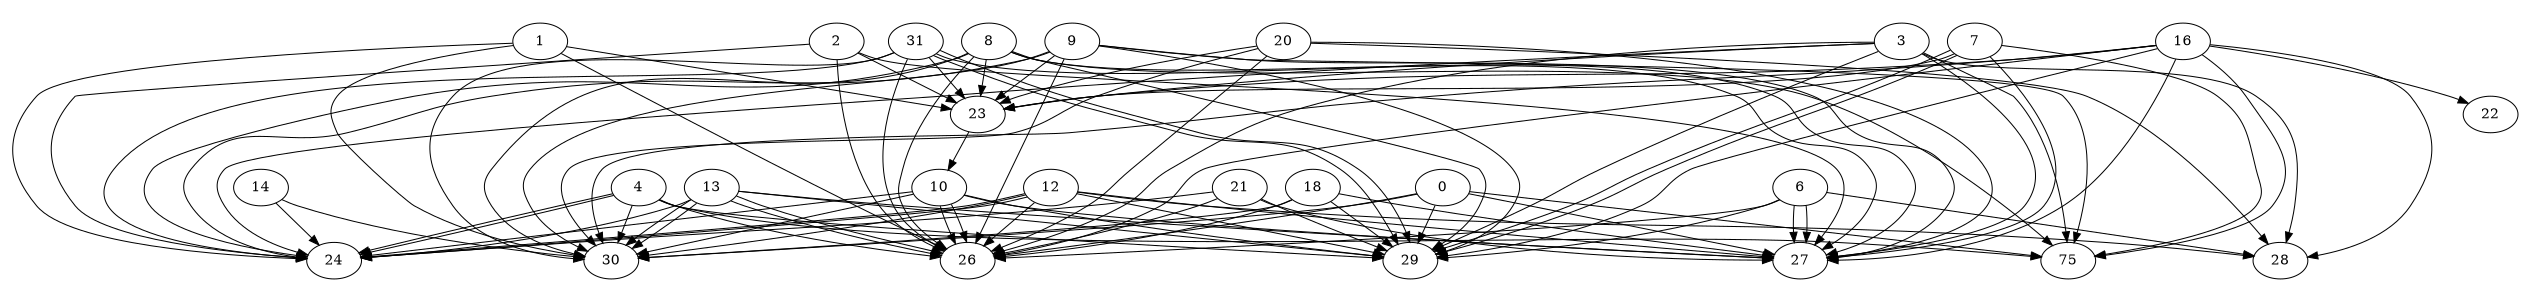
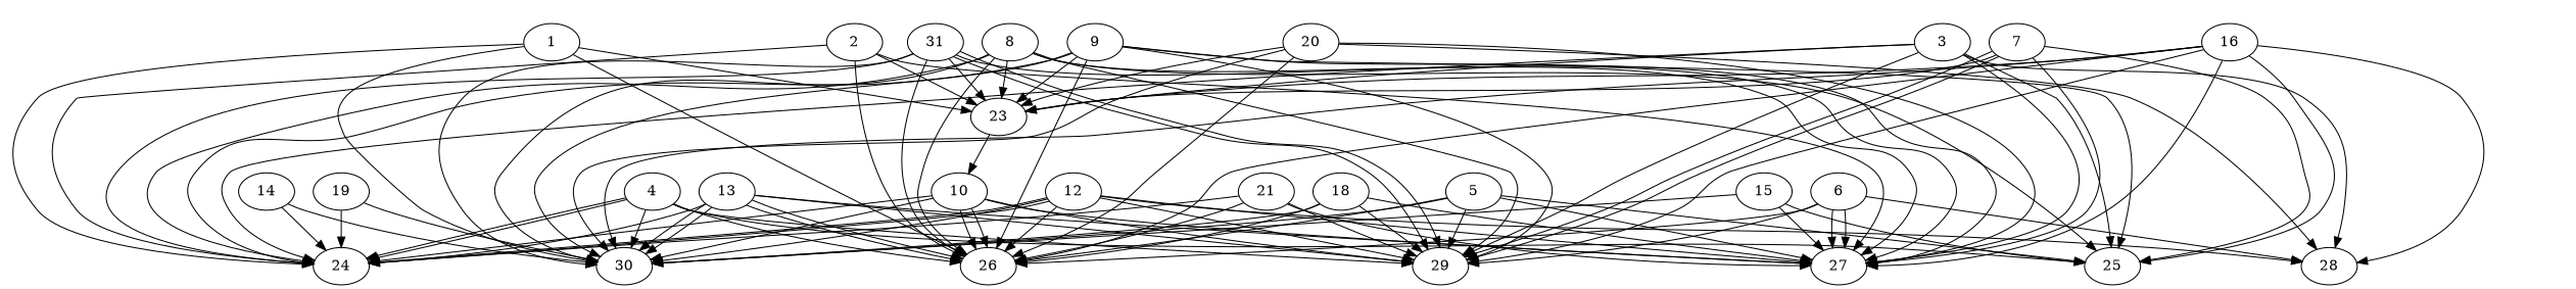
  digraph {
    node [alpha=0.10]
    1 [alpha=0.06 expect_size=11723776]
    23 [alpha=0.13 expect_size=7333888]
    24 [alpha=0.16 expect_size=9919488]
    26 [alpha=0.03 expect_size=7010304]
    30 [alpha=0.15 expect_size=10316800]
    10 [alpha=0.08 expect_size=40461312]
    2 [alpha=0.14 expect_size=26702848]
    27 [expect_size=51871744]
    3 [alpha=0.06 expect_size=8836096]
-   25 [alpha=0.04 expect_size=31926272 label=75]
+   25 [alpha=0.04 expect_size=31926272]
    28 [expect_size=44625920]
    29 [alpha=0.05 expect_size=47044608]
    4 [expect_size=27103232]
-   5 [expect_size=17639424 label=0]
+   5 [expect_size=17639424]
    6 [alpha=0.03 expect_size=30735360]
    7 [alpha=0.05 expect_size=25324544]
    8 [alpha=0.20 expect_size=32769024]
    9 [alpha=0.17 expect_size=43960320]
    n19 [alpha=0.12 expect_size=11466752 label=31]
    12 [alpha=0.08 expect_size=24704000]
    13 [alpha=0.01 expect_size=11234304]
    14 [alpha=0.09 expect_size=25749504]
+   15 [alpha=0.09 expect_size=50419712]
    16 [alpha=0.19 expect_size=27411456]
-   22 [alpha=0.20 expect_size=35613696]
    18 [alpha=0.01 expect_size=44761088]
+   19 [alpha=0.04 expect_size=44169216]
    20 [alpha=0.05 expect_size=36441088]
    21 [alpha=0.08 expect_size=7751680]
    1 -> 23
    1 -> 24
    1 -> 26
    1 -> 30
    23 -> 10
    10 -> 24
    10 -> 26
    10 -> 26
    10 -> 30
    10 -> 27
    10 -> 29
    2 -> 23
    2 -> 24
    2 -> 26
    2 -> 27
    3 -> 23
    3 -> 24
-   3 -> 26
    3 -> 27
    3 -> 25
    3 -> 28
    3 -> 29
    4 -> 24
    4 -> 24
    4 -> 26
    4 -> 30
    4 -> 25
    4 -> 29
    5 -> 26
    5 -> 30
    5 -> 27
    5 -> 25
    5 -> 29
    6 -> 26
    6 -> 27
    6 -> 27
    6 -> 28
    6 -> 29
    7 -> 23
    7 -> 27
    7 -> 25
    7 -> 29
    7 -> 29
    8 -> 23
    8 -> 24
    8 -> 26
    8 -> 30
    8 -> 27
    8 -> 25
    8 -> 29
    9 -> 23
    9 -> 24
    9 -> 26
    9 -> 30
    9 -> 27
    9 -> 25
    9 -> 29
    n19 -> 23
    n19 -> 24
    n19 -> 26
    n19 -> 30
    n19 -> 27
    n19 -> 29
    n19 -> 29
    12 -> 24
    12 -> 24
    12 -> 26
    12 -> 30
    12 -> 27
    12 -> 28
    12 -> 29
    13 -> 24
    13 -> 26
    13 -> 26
    13 -> 30
    13 -> 30
    13 -> 27
    13 -> 29
    14 -> 24
    14 -> 30
+   15 -> 30
+   15 -> 27
+   15 -> 25
    16 -> 23
    16 -> 26
    16 -> 30
    16 -> 27
    16 -> 25
    16 -> 28
    16 -> 29
-   16 -> 22
    18 -> 26
    18 -> 30
    18 -> 27
    18 -> 29
+   19 -> 24
+   19 -> 30
    20 -> 23
    20 -> 26
    20 -> 30
    20 -> 27
    20 -> 28
    21 -> 24
    21 -> 26
    21 -> 27
    21 -> 29
  }
